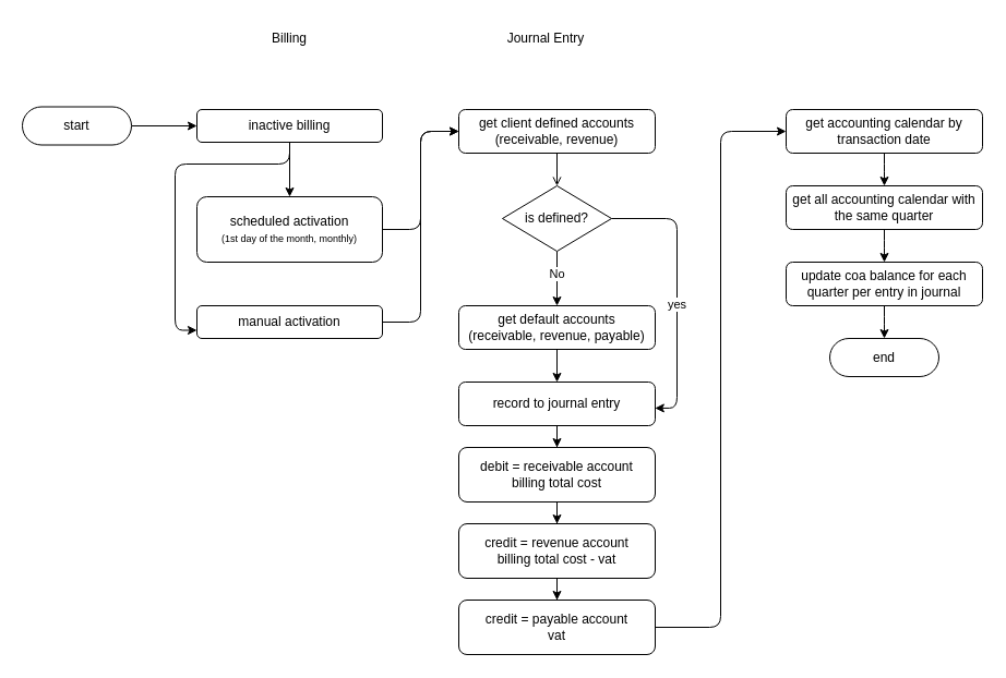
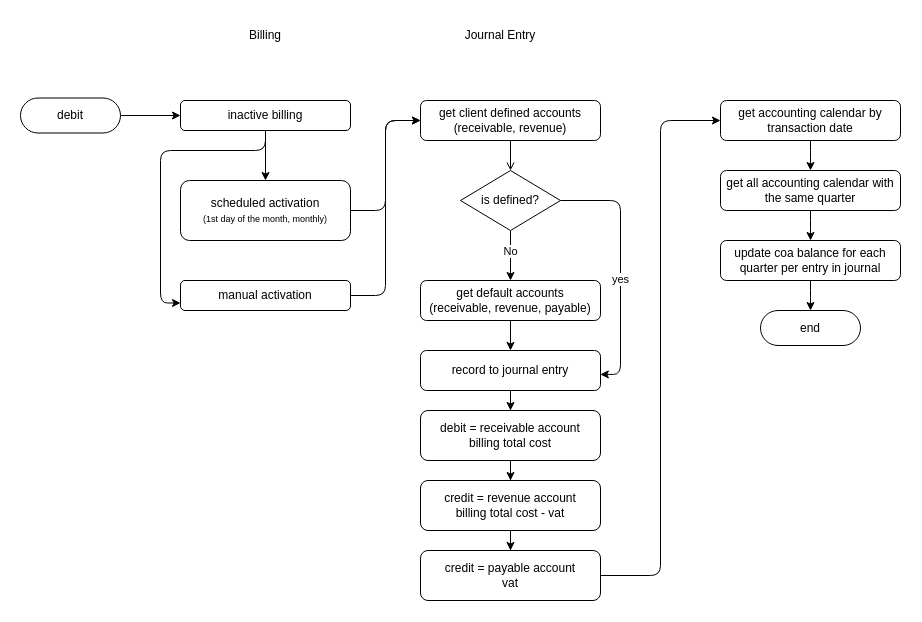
  <mxCell id="0" />
  <mxCell id="1" parent="0" />
  <mxCell id="2" style="edgeStyle=orthogonalEdgeStyle;rounded=1;orthogonalLoop=1;jettySize=auto;html=1;entryX=0;entryY=0.5;entryDx=0;entryDy=0;curved=0;strokeColor=light-dark(#000000,#CC6600);" edge="1" parent="1" source="3" target="8"><mxGeometry relative="1" as="geometry" /></mxCell>
  <mxCell id="3" value="manual activation" style="rounded=1;whiteSpace=wrap;html=1;" vertex="1" parent="1"><mxGeometry x="180" y="280" width="170" height="30" as="geometry" /></mxCell>
  <mxCell id="4" style="edgeStyle=orthogonalEdgeStyle;shape=connector;curved=0;rounded=1;orthogonalLoop=1;jettySize=auto;html=1;strokeColor=light-dark(#000000,#CC6600);align=center;verticalAlign=middle;fontFamily=Helvetica;fontSize=11;fontColor=default;labelBackgroundColor=default;endArrow=classic;" edge="1" parent="1" source="6" target="10"><mxGeometry relative="1" as="geometry" /></mxCell>
  <mxCell id="5" style="edgeStyle=orthogonalEdgeStyle;shape=connector;curved=0;rounded=1;orthogonalLoop=1;jettySize=auto;html=1;entryX=0;entryY=0.75;entryDx=0;entryDy=0;strokeColor=light-dark(#000000,#CC6600);align=center;verticalAlign=middle;fontFamily=Helvetica;fontSize=11;fontColor=default;labelBackgroundColor=default;endArrow=classic;" edge="1" parent="1" source="6" target="3"><mxGeometry relative="1" as="geometry"><Array as="points"><mxPoint x="265" y="150" /><mxPoint x="160" y="150" /><mxPoint x="160" y="303" /></Array></mxGeometry></mxCell>
  <mxCell id="6" value="inactive billing" style="rounded=1;whiteSpace=wrap;html=1;" vertex="1" parent="1"><mxGeometry x="180" y="100" width="170" height="30" as="geometry" /></mxCell>
  <mxCell id="7" value="" style="edgeStyle=orthogonalEdgeStyle;rounded=0;orthogonalLoop=1;jettySize=auto;html=1;endArrow=open;" edge="1" parent="1" source="8" target="17"><mxGeometry relative="1" as="geometry" /></mxCell>
  <mxCell id="8" value="get client defined accounts&lt;div&gt;(receivable, revenue)&lt;/div&gt;" style="rounded=1;whiteSpace=wrap;html=1;" vertex="1" parent="1"><mxGeometry x="420" y="100" width="180" height="40" as="geometry" /></mxCell>
  <mxCell id="9" style="edgeStyle=orthogonalEdgeStyle;shape=connector;curved=0;rounded=1;orthogonalLoop=1;jettySize=auto;html=1;entryX=0;entryY=0.5;entryDx=0;entryDy=0;strokeColor=light-dark(#000000,#CC6600);align=center;verticalAlign=middle;fontFamily=Helvetica;fontSize=11;fontColor=default;labelBackgroundColor=default;endArrow=classic;" edge="1" parent="1" source="10" target="8"><mxGeometry relative="1" as="geometry" /></mxCell>
  <mxCell id="10" value="scheduled activation&lt;div&gt;&lt;font style=&quot;font-size: 9px;&quot;&gt;(1st day of the month, monthly)&lt;/font&gt;&lt;/div&gt;" style="rounded=1;whiteSpace=wrap;html=1;" vertex="1" parent="1"><mxGeometry x="180" y="180" width="170" height="60" as="geometry" /></mxCell>
  <mxCell id="11" value="Billing" style="text;html=1;align=center;verticalAlign=middle;whiteSpace=wrap;rounded=0;" vertex="1" parent="1"><mxGeometry x="235" y="20" width="60" height="30" as="geometry" /></mxCell>
  <mxCell id="12" value="Journal Entry" style="text;html=1;align=center;verticalAlign=middle;whiteSpace=wrap;rounded=0;" vertex="1" parent="1"><mxGeometry x="440" y="20" width="120" height="30" as="geometry" /></mxCell>
  <mxCell id="13" style="edgeStyle=orthogonalEdgeStyle;rounded=0;orthogonalLoop=1;jettySize=auto;html=1;entryX=0.5;entryY=0;entryDx=0;entryDy=0;" edge="1" parent="1" source="14" target="25"><mxGeometry relative="1" as="geometry" /></mxCell>
  <mxCell id="14" value="get default accounts&lt;div&gt;(receivable, revenue, payable)&lt;/div&gt;" style="rounded=1;whiteSpace=wrap;html=1;" vertex="1" parent="1"><mxGeometry x="420" y="280" width="180" height="40" as="geometry" /></mxCell>
  <mxCell id="15" style="edgeStyle=orthogonalEdgeStyle;rounded=0;orthogonalLoop=1;jettySize=auto;html=1;entryX=0.5;entryY=0;entryDx=0;entryDy=0;" edge="1" parent="1" source="17" target="14"><mxGeometry relative="1" as="geometry" /></mxCell>
  <mxCell id="16" value="No" style="edgeLabel;html=1;align=center;verticalAlign=middle;resizable=0;points=[];" vertex="1" connectable="0" parent="15"><mxGeometry x="-0.195" y="-1" relative="1" as="geometry"><mxPoint as="offset" /></mxGeometry></mxCell>
  <mxCell id="17" value="is defined?" style="rhombus;whiteSpace=wrap;html=1;" vertex="1" parent="1"><mxGeometry x="460" y="170" width="100" height="60" as="geometry" /></mxCell>
  <mxCell id="18" style="edgeStyle=orthogonalEdgeStyle;rounded=0;orthogonalLoop=1;jettySize=auto;html=1;entryX=0.5;entryY=0;entryDx=0;entryDy=0;" edge="1" parent="1" source="19" target="21"><mxGeometry relative="1" as="geometry" /></mxCell>
  <mxCell id="19" value="&lt;div&gt;&lt;span style=&quot;background-color: transparent; color: light-dark(rgb(0, 0, 0), rgb(255, 255, 255));&quot;&gt;debit = receivable account&lt;/span&gt;&lt;/div&gt;&lt;div&gt;billing total cost&lt;/div&gt;" style="rounded=1;whiteSpace=wrap;html=1;" vertex="1" parent="1"><mxGeometry x="420" y="410" width="180" height="50" as="geometry" /></mxCell>
  <mxCell id="20" style="edgeStyle=orthogonalEdgeStyle;rounded=0;orthogonalLoop=1;jettySize=auto;html=1;entryX=0.5;entryY=0;entryDx=0;entryDy=0;" edge="1" parent="1" source="21" target="23"><mxGeometry relative="1" as="geometry" /></mxCell>
  <mxCell id="21" value="&lt;div&gt;&lt;span style=&quot;background-color: transparent; color: light-dark(rgb(0, 0, 0), rgb(255, 255, 255));&quot;&gt;credit = revenue account&lt;/span&gt;&lt;/div&gt;&lt;div&gt;billing total cost - vat&lt;/div&gt;" style="rounded=1;whiteSpace=wrap;html=1;" vertex="1" parent="1"><mxGeometry x="420" y="480" width="180" height="50" as="geometry" /></mxCell>
  <mxCell id="22" style="edgeStyle=orthogonalEdgeStyle;shape=connector;curved=0;rounded=1;orthogonalLoop=1;jettySize=auto;html=1;entryX=0;entryY=0.5;entryDx=0;entryDy=0;strokeColor=light-dark(#000000,#CC6600);align=center;verticalAlign=middle;fontFamily=Helvetica;fontSize=11;fontColor=default;labelBackgroundColor=default;endArrow=classic;" edge="1" parent="1" source="23" target="27"><mxGeometry relative="1" as="geometry" /></mxCell>
  <mxCell id="23" value="&lt;div&gt;&lt;span style=&quot;background-color: transparent; color: light-dark(rgb(0, 0, 0), rgb(255, 255, 255));&quot;&gt;credit = payable account&lt;/span&gt;&lt;/div&gt;&lt;div&gt;vat&lt;/div&gt;" style="rounded=1;whiteSpace=wrap;html=1;" vertex="1" parent="1"><mxGeometry x="420" y="550" width="180" height="50" as="geometry" /></mxCell>
  <mxCell id="24" style="edgeStyle=orthogonalEdgeStyle;rounded=0;orthogonalLoop=1;jettySize=auto;html=1;entryX=0.5;entryY=0;entryDx=0;entryDy=0;" edge="1" parent="1" source="25" target="19"><mxGeometry relative="1" as="geometry" /></mxCell>
  <mxCell id="25" value="record to journal entry" style="rounded=1;whiteSpace=wrap;html=1;" vertex="1" parent="1"><mxGeometry x="420" y="350" width="180" height="40" as="geometry" /></mxCell>
  <mxCell id="26" style="edgeStyle=orthogonalEdgeStyle;shape=connector;curved=0;rounded=1;orthogonalLoop=1;jettySize=auto;html=1;entryX=0.5;entryY=0;entryDx=0;entryDy=0;strokeColor=light-dark(#000000,#CC6600);align=center;verticalAlign=middle;fontFamily=Helvetica;fontSize=11;fontColor=default;labelBackgroundColor=default;endArrow=classic;" edge="1" parent="1" source="27" target="29"><mxGeometry relative="1" as="geometry" /></mxCell>
  <mxCell id="27" value="get accounting calendar by transaction date" style="rounded=1;whiteSpace=wrap;html=1;" vertex="1" parent="1"><mxGeometry x="720" y="100" width="180" height="40" as="geometry" /></mxCell>
  <mxCell id="28" style="edgeStyle=orthogonalEdgeStyle;shape=connector;curved=0;rounded=1;orthogonalLoop=1;jettySize=auto;html=1;strokeColor=light-dark(#000000,#CC6600);align=center;verticalAlign=middle;fontFamily=Helvetica;fontSize=11;fontColor=default;labelBackgroundColor=default;endArrow=classic;" edge="1" parent="1" source="29" target="33"><mxGeometry relative="1" as="geometry" /></mxCell>
  <mxCell id="29" value="get all accounting calendar with the same quarter" style="rounded=1;whiteSpace=wrap;html=1;" vertex="1" parent="1"><mxGeometry x="720" y="170" width="180" height="40" as="geometry" /></mxCell>
  <mxCell id="30" style="edgeStyle=orthogonalEdgeStyle;shape=connector;curved=0;rounded=1;orthogonalLoop=1;jettySize=auto;html=1;entryX=0.999;entryY=0.598;entryDx=0;entryDy=0;entryPerimeter=0;strokeColor=light-dark(#000000,#CC6600);align=center;verticalAlign=middle;fontFamily=Helvetica;fontSize=11;fontColor=default;labelBackgroundColor=default;endArrow=classic;" edge="1" parent="1" source="17" target="25"><mxGeometry relative="1" as="geometry"><Array as="points"><mxPoint x="620" y="200" /><mxPoint x="620" y="374" /></Array></mxGeometry></mxCell>
  <mxCell id="31" value="yes" style="edgeLabel;html=1;align=center;verticalAlign=middle;resizable=0;points=[];fontFamily=Helvetica;fontSize=11;fontColor=default;labelBackgroundColor=default;" vertex="1" connectable="0" parent="30"><mxGeometry x="0.088" y="-1" relative="1" as="geometry"><mxPoint as="offset" /></mxGeometry></mxCell>
  <mxCell id="32" style="edgeStyle=orthogonalEdgeStyle;shape=connector;curved=0;rounded=1;orthogonalLoop=1;jettySize=auto;html=1;entryX=0.5;entryY=0;entryDx=0;entryDy=0;strokeColor=light-dark(#000000,#CC6600);align=center;verticalAlign=middle;fontFamily=Helvetica;fontSize=11;fontColor=default;labelBackgroundColor=default;endArrow=classic;" edge="1" parent="1" source="33" target="36"><mxGeometry relative="1" as="geometry" /></mxCell>
  <mxCell id="33" value="update coa balance for each quarter per entry in journal" style="rounded=1;whiteSpace=wrap;html=1;" vertex="1" parent="1"><mxGeometry x="720" y="240" width="180" height="40" as="geometry" /></mxCell>
  <mxCell id="34" style="edgeStyle=orthogonalEdgeStyle;shape=connector;curved=0;rounded=1;orthogonalLoop=1;jettySize=auto;html=1;strokeColor=light-dark(#000000,#CC6600);align=center;verticalAlign=middle;fontFamily=Helvetica;fontSize=11;fontColor=default;labelBackgroundColor=default;endArrow=classic;" edge="1" parent="1" source="35" target="6"><mxGeometry relative="1" as="geometry" /></mxCell>
- <mxCell id="35" value="start" style="rounded=1;whiteSpace=wrap;html=1;arcSize=50;" vertex="1" parent="1"><mxGeometry x="20" y="97.5" width="100" height="35" as="geometry" /></mxCell>
+ <mxCell id="35" value="debit" style="rounded=1;whiteSpace=wrap;html=1;arcSize=50;" vertex="1" parent="1"><mxGeometry x="20" y="97.5" width="100" height="35" as="geometry" /></mxCell>
  <mxCell id="36" value="end" style="rounded=1;whiteSpace=wrap;html=1;arcSize=50;" vertex="1" parent="1"><mxGeometry x="760" y="310" width="100" height="35" as="geometry" /></mxCell>
